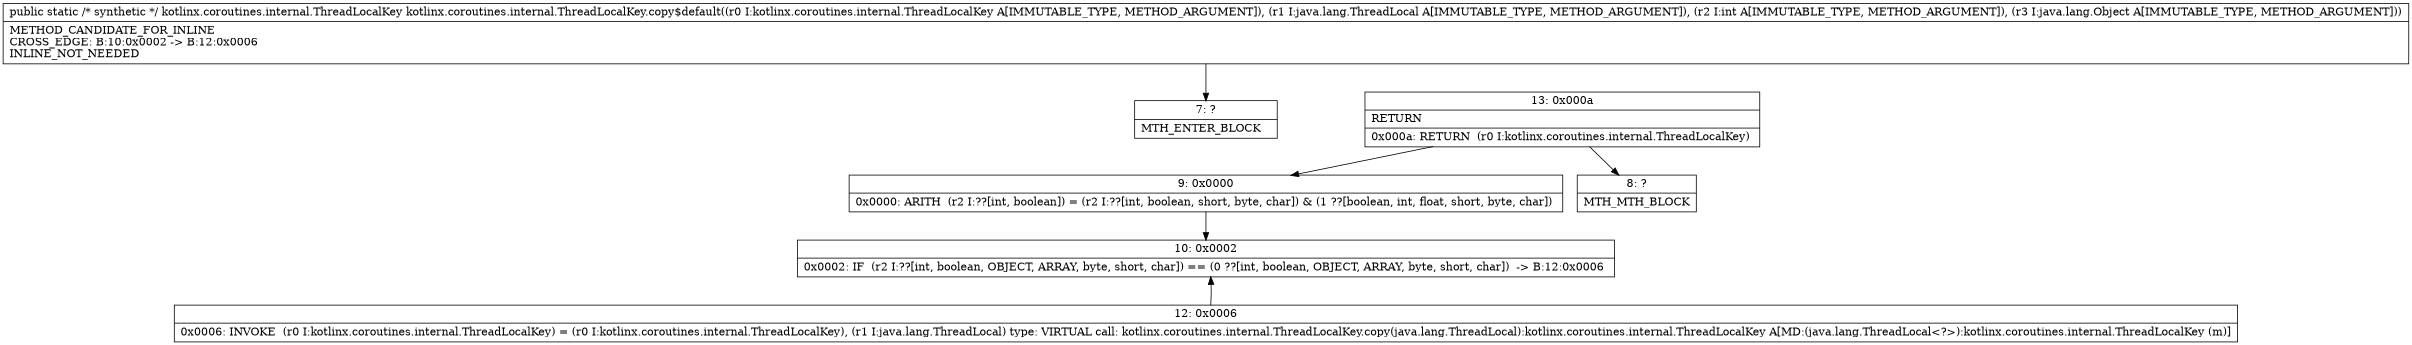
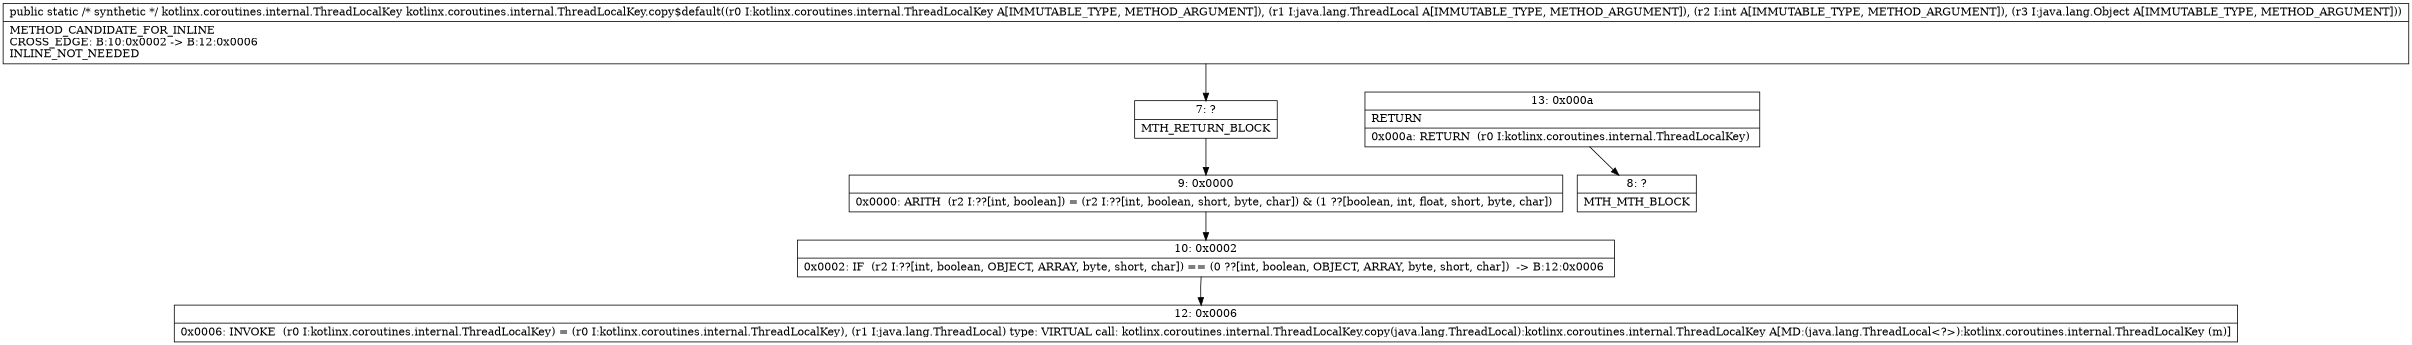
  digraph {
    node [shape=record]
-   n1 [label="{7\:\ ?|MTH_ENTER_BLOCK\l}"]
+   n1 [label="{7\:\ ?|MTH_RETURN_BLOCK\l}"]
    n2 [label="{9\:\ 0x0000|0x0000: ARITH  (r2 I:??[int, boolean]) = (r2 I:??[int, boolean, short, byte, char]) & (1 ??[boolean, int, float, short, byte, char]) \l}"]
    n3 [label="{10\:\ 0x0002|0x0002: IF  (r2 I:??[int, boolean, OBJECT, ARRAY, byte, short, char]) == (0 ??[int, boolean, OBJECT, ARRAY, byte, short, char])  \-\> B:12:0x0006 \l}"]
    n4 [label="{12\:\ 0x0006|0x0006: INVOKE  (r0 I:kotlinx.coroutines.internal.ThreadLocalKey) = (r0 I:kotlinx.coroutines.internal.ThreadLocalKey), (r1 I:java.lang.ThreadLocal) type: VIRTUAL call: kotlinx.coroutines.internal.ThreadLocalKey.copy(java.lang.ThreadLocal):kotlinx.coroutines.internal.ThreadLocalKey A[MD:(java.lang.ThreadLocal\<?\>):kotlinx.coroutines.internal.ThreadLocalKey (m)]\l}"]
    n5 [label="{13\:\ 0x000a|RETURN\l|0x000a: RETURN  (r0 I:kotlinx.coroutines.internal.ThreadLocalKey) \l}"]
    n6 [label="{8\:\ ?|MTH_MTH_BLOCK\l}"]
    n7 [label="{public static \/* synthetic *\/ kotlinx.coroutines.internal.ThreadLocalKey kotlinx.coroutines.internal.ThreadLocalKey.copy$default((r0 I:kotlinx.coroutines.internal.ThreadLocalKey A[IMMUTABLE_TYPE, METHOD_ARGUMENT]), (r1 I:java.lang.ThreadLocal A[IMMUTABLE_TYPE, METHOD_ARGUMENT]), (r2 I:int A[IMMUTABLE_TYPE, METHOD_ARGUMENT]), (r3 I:java.lang.Object A[IMMUTABLE_TYPE, METHOD_ARGUMENT]))  | METHOD_CANDIDATE_FOR_INLINE\lCROSS_EDGE: B:10:0x0002 \-\> B:12:0x0006\lINLINE_NOT_NEEDED\l}"]
-   n5 -> n2
+   n1 -> n2
    n2 -> n3
-   n4 -> n3
+   n3 -> n4
    n5 -> n6
    n7 -> n1
  }
